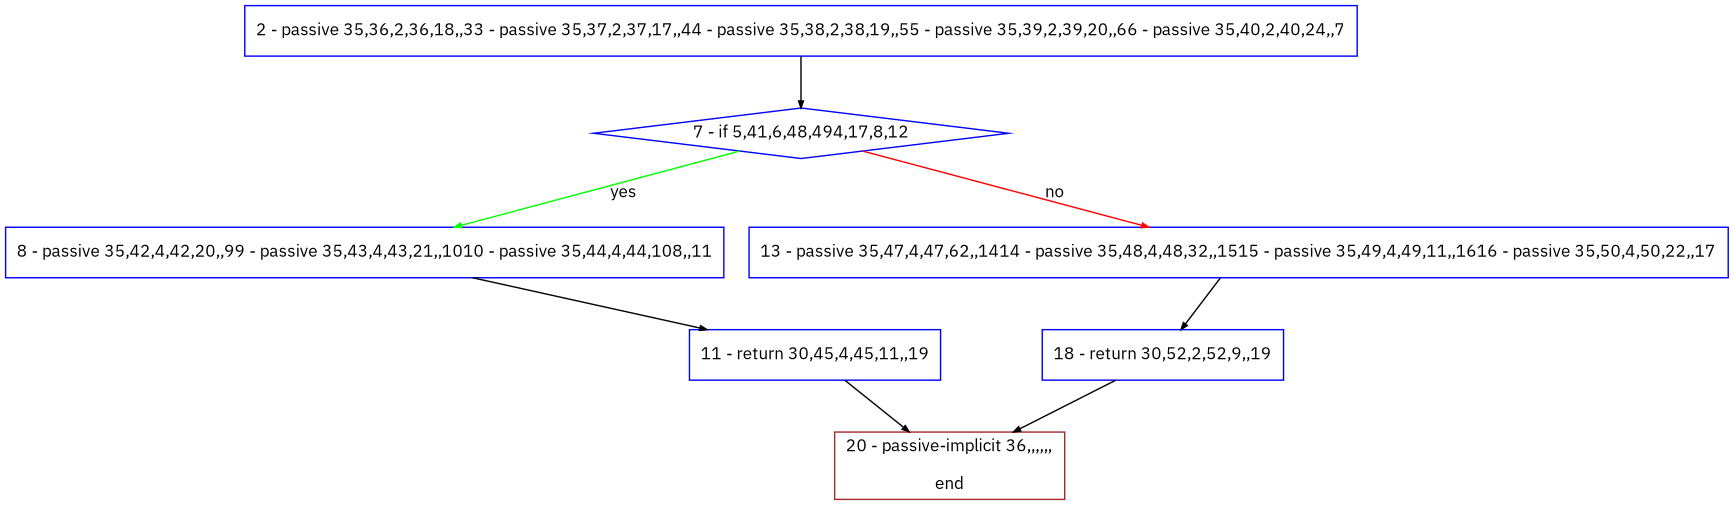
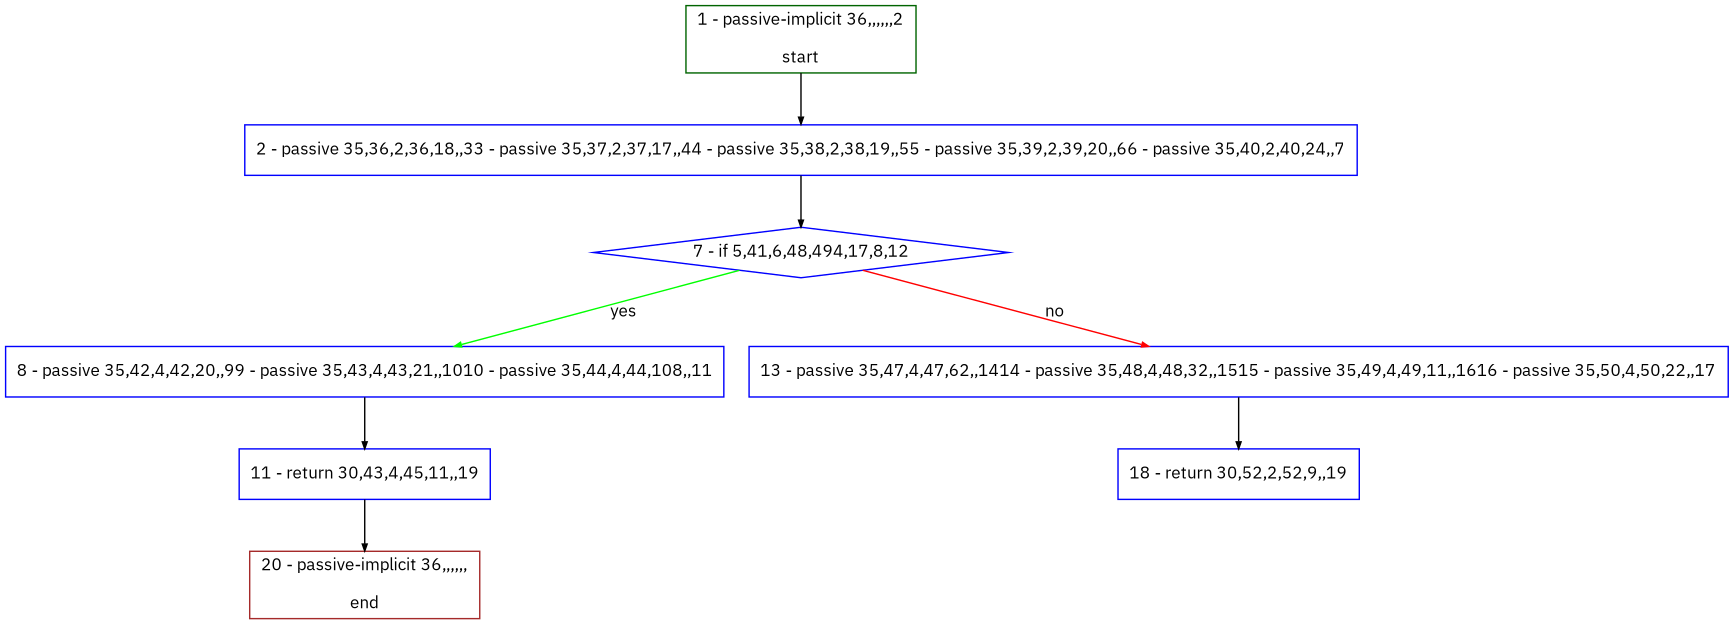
  digraph {
    bgcolor=white
    compound=true
    fillcolor="#FFFFCC"
    fontname="IBM Plex Sans"
    fontsize=12
    pack=true
    packmode=clust
    style="rounded,filled"
    node [color="#0000ff" compound=true fillcolor="#ffffff" fixedsize=false fontname="IBM Plex Sans" fontsize=12 node_initialized=no shape=box style=filled]
    edge [arrowhead=normal arrowsize=0.5 arrowtail=none color="#000000" compound=true dir=forward fontcolor=black fontname="IBM Plex Sans" fontsize=12]
    n1 [label="2 - passive 35,36,2,36,18,,33 - passive 35,37,2,37,17,,44 - passive 35,38,2,38,19,,55 - passive 35,39,2,39,20,,66 - passive 35,40,2,40,24,,7"]
    n2 [label="7 - if 5,41,6,48,494,17,8,12" shape=diamond]
    n3 [label="8 - passive 35,42,4,42,20,,99 - passive 35,43,4,43,21,,1010 - passive 35,44,4,44,108,,11"]
    n4 [label="13 - passive 35,47,4,47,62,,1414 - passive 35,48,4,48,32,,1515 - passive 35,49,4,49,11,,1616 - passive 35,50,4,50,22,,17"]
-   n6 [label="11 - return 30,45,4,45,11,,19"]
+   n5 [color="#006400" label="1 - passive-implicit 36,,,,,,2\n\nstart"]
+   n6 [label="11 - return 30,43,4,45,11,,19"]
    n7 [label="18 - return 30,52,2,52,9,,19"]
    n8 [color="#a52a2a" label="20 - passive-implicit 36,,,,,,\n\nend"]
    n1 -> n2
    n2 -> n3 [color="#00ff00" label=yes]
    n2 -> n4 [color="#ff0000" label=no]
    n3 -> n6
    n4 -> n7
+   n5 -> n1
    n6 -> n8
-   n7 -> n8
  }
